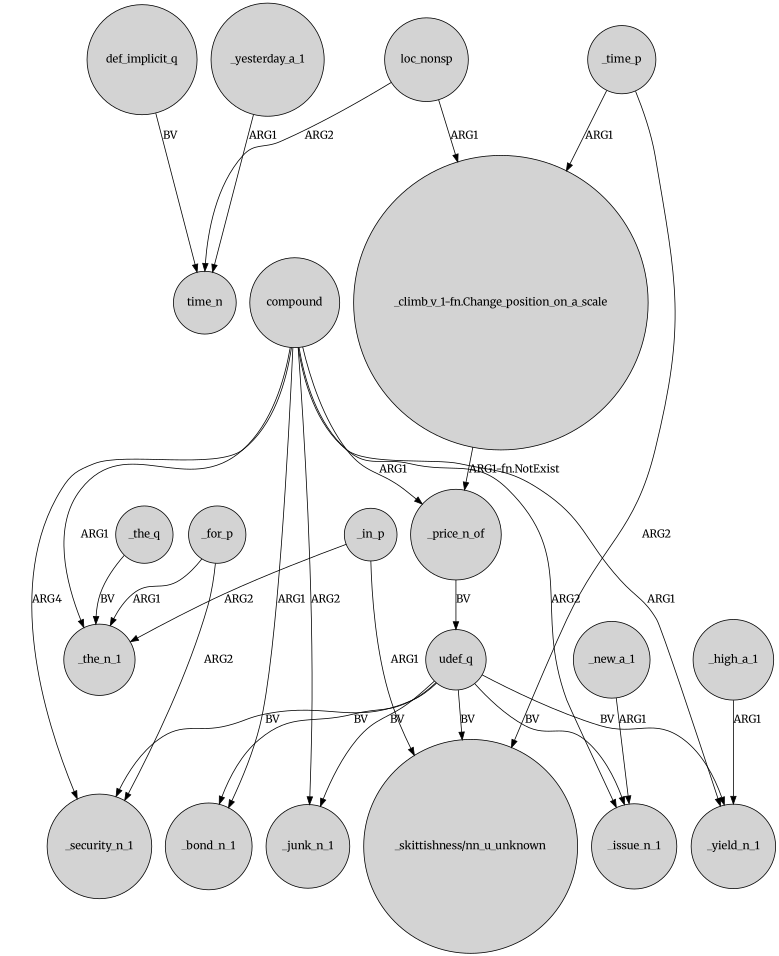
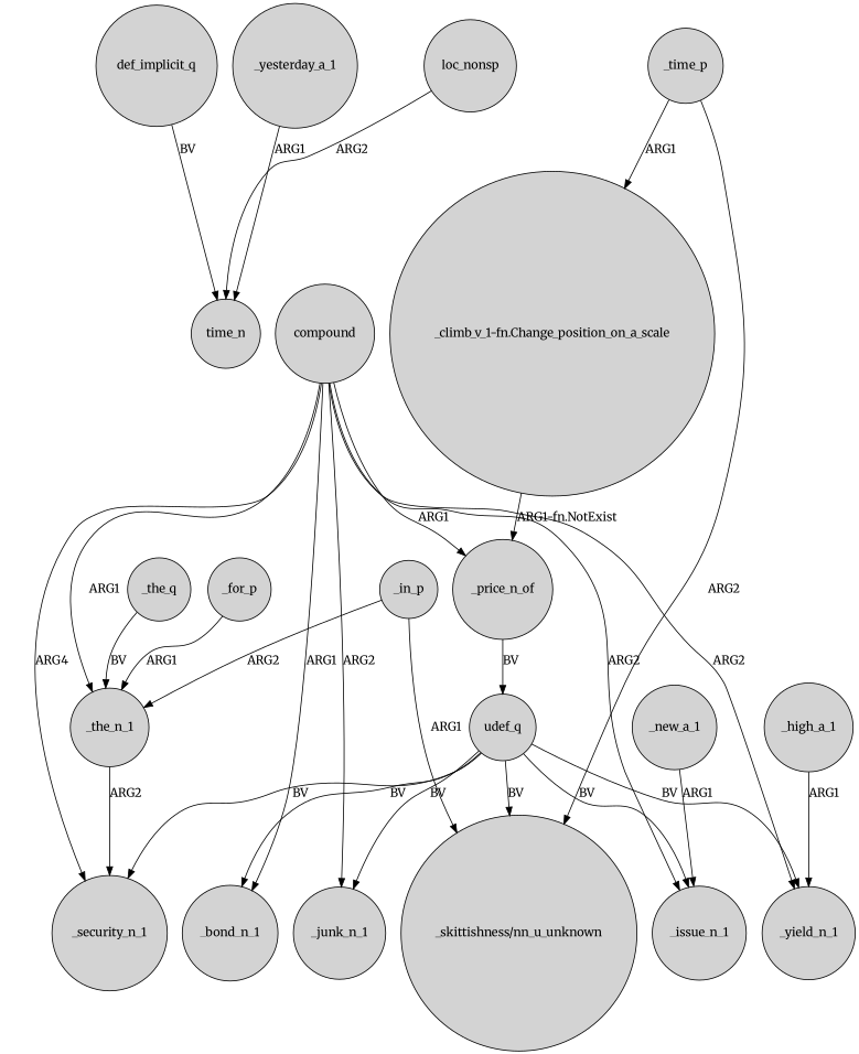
  digraph {
    fontname=Merriweather
    node [fontname=Merriweather shape=circle style=filled]
    edge [fontname=Merriweather]
    _yesterday_a_1
    time_n
    udef_q
    _security_n_1
    _bond_n_1
    _junk_n_1
    "_skittishness/nn_u_unknown"
    _issue_n_1
    _yield_n_1
    _price_n_of
    n11 [label=_time_p]
    "_climb_v_1-fn.Change_position_on_a_scale"
    _for_p
    n14 [label=_the_n_1]
    loc_nonsp
    compound
    _in_p
    _high_a_1
    _the_q
    _new_a_1
    def_implicit_q
    _yesterday_a_1 -> time_n [label=ARG1]
    udef_q -> _security_n_1 [label=BV]
    udef_q -> _bond_n_1 [label=BV]
    udef_q -> _junk_n_1 [label=BV]
    udef_q -> "_skittishness/nn_u_unknown" [label=BV]
    udef_q -> _issue_n_1 [label=BV]
    udef_q -> _yield_n_1 [label=BV]
    _price_n_of -> udef_q [label=BV]
    n11 -> "_skittishness/nn_u_unknown" [label=ARG2]
    n11 -> "_climb_v_1-fn.Change_position_on_a_scale" [label=ARG1]
    "_climb_v_1-fn.Change_position_on_a_scale" -> _price_n_of [label="ARG1-fn.NotExist"]
-   _for_p -> _security_n_1 [label=ARG2]
+   n14 -> _security_n_1 [label=ARG2]
    _for_p -> n14 [label=ARG1]
    loc_nonsp -> time_n [label=ARG2]
-   loc_nonsp -> "_climb_v_1-fn.Change_position_on_a_scale" [label=ARG1]
    compound -> _security_n_1 [label=ARG4]
    compound -> _bond_n_1 [label=ARG1]
    compound -> _junk_n_1 [label=ARG2]
    compound -> _issue_n_1 [label=ARG2]
-   compound -> _yield_n_1 [label=ARG1]
+   compound -> _yield_n_1 [label=ARG2]
    compound -> _price_n_of [label=ARG1]
    compound -> n14 [label=ARG1]
    _in_p -> "_skittishness/nn_u_unknown" [label=ARG1]
    _in_p -> n14 [label=ARG2]
    _high_a_1 -> _yield_n_1 [label=ARG1]
    _the_q -> n14 [label=BV]
    _new_a_1 -> _issue_n_1 [label=ARG1]
    def_implicit_q -> time_n [label=BV]
  }
